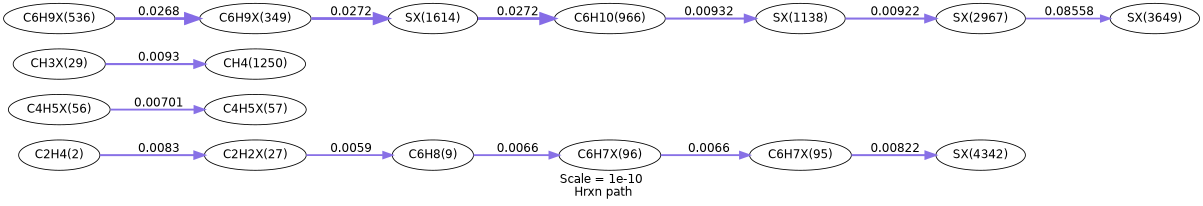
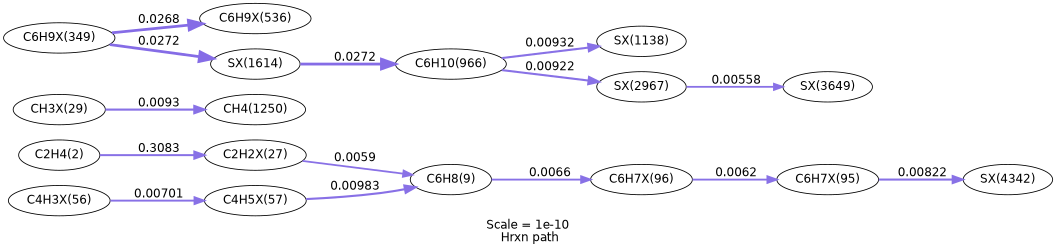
  digraph {
    fontname=Helvetica
    label="Scale = 1e-10\l Hrxn path"
    rankdir=LR
    node [fontname=Helvetica]
    edge [arrowsize=1.19 color="0.7, 0.507, 0.9" fontname=Helvetica style="setlinewidth(2.38)"]
    n1 [label="C2H4(2)"]
    n2 [label="C2H2X(27)"]
    n3 [label="C6H8(9)"]
    n4 [label="C6H7X(96)"]
    n5 [label="C6H7X(95)"]
-   n6 [label="C4H5X(56)"]
+   n6 [label="C4H3X(56)"]
    n7 [label="C4H5X(57)"]
    n8 [label="SX(4342)"]
    n9 [label="CH3X(29)"]
    n10 [label="CH4(1250)"]
    n11 [label="C6H10(966)"]
    n12 [label="SX(1138)"]
    n13 [label="SX(2967)"]
    n14 [label="SX(3649)"]
    n15 [label="C6H9X(536)"]
    n16 [label="C6H9X(349)"]
    n17 [label="SX(1614)"]
-   n1 -> n2 [color="0.7, 0.508, 0.9" label=" 0.0083"]
+   n1 -> n2 [color="0.7, 0.508, 0.9" label=" 0.3083"]
    n2 -> n3 [arrowsize=1.06 color="0.7, 0.506, 0.9" label=" 0.0059" style="setlinewidth(2.12)"]
    n3 -> n4 [arrowsize=1.1 label=" 0.0066" style="setlinewidth(2.21)"]
-   n4 -> n5 [arrowsize=1.1 label=" 0.0066" style="setlinewidth(2.21)"]
+   n4 -> n5 [arrowsize=1.1 label=" 0.0062" style="setlinewidth(2.21)"]
    n5 -> n8 [color="0.7, 0.508, 0.9" label=" 0.00822"]
    n6 -> n7 [arrowsize=1.13 label=" 0.00701" style="setlinewidth(2.26)"]
+   n7 -> n3 [arrowsize=1.26 color="0.7, 0.51, 0.9" label=" 0.00983" style="setlinewidth(2.51)"]
    n9 -> n10 [arrowsize=1.23 color="0.7, 0.509, 0.9" label=" 0.0093" style="setlinewidth(2.47)"]
    n11 -> n12 [arrowsize=1.24 color="0.7, 0.509, 0.9" label=" 0.00932" style="setlinewidth(2.47)"]
-   n12 -> n13 [arrowsize=1.23 color="0.7, 0.509, 0.9" label=" 0.00922" style="setlinewidth(2.46)"]
-   n13 -> n14 [arrowsize=1.04 color="0.7, 0.506, 0.9" label=" 0.08558" style="setlinewidth(2.08)"]
-   n15 -> n16 [arrowsize=1.63 color="0.7, 0.527, 0.9" label=" 0.0268" style="setlinewidth(3.27)"]
+   n11 -> n13 [arrowsize=1.23 color="0.7, 0.509, 0.9" label=" 0.00922" style="setlinewidth(2.46)"]
+   n13 -> n14 [arrowsize=1.04 color="0.7, 0.506, 0.9" label=" 0.00558" style="setlinewidth(2.08)"]
+   n16 -> n15 [arrowsize=1.63 color="0.7, 0.527, 0.9" label=" 0.0268" style="setlinewidth(3.27)"]
    n16 -> n17 [arrowsize=1.64 color="0.7, 0.527, 0.9" label=" 0.0272" style="setlinewidth(3.28)"]
    n17 -> n11 [arrowsize=1.64 color="0.7, 0.527, 0.9" label=" 0.0272" style="setlinewidth(3.28)"]
  }
